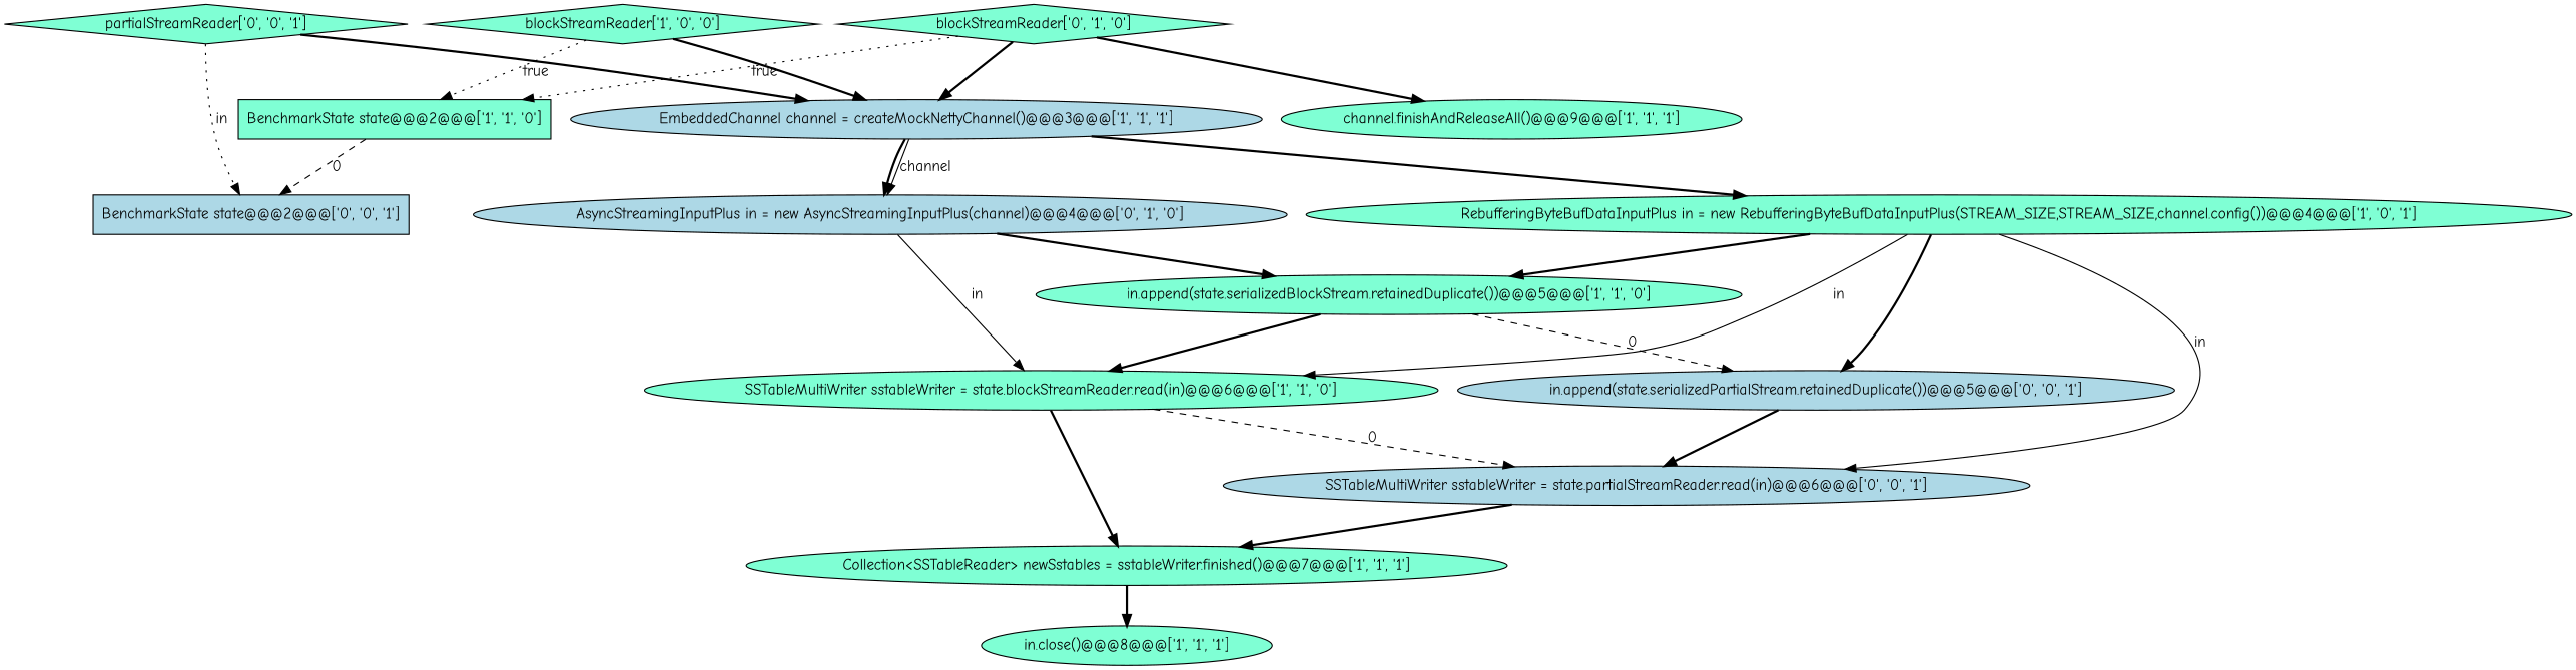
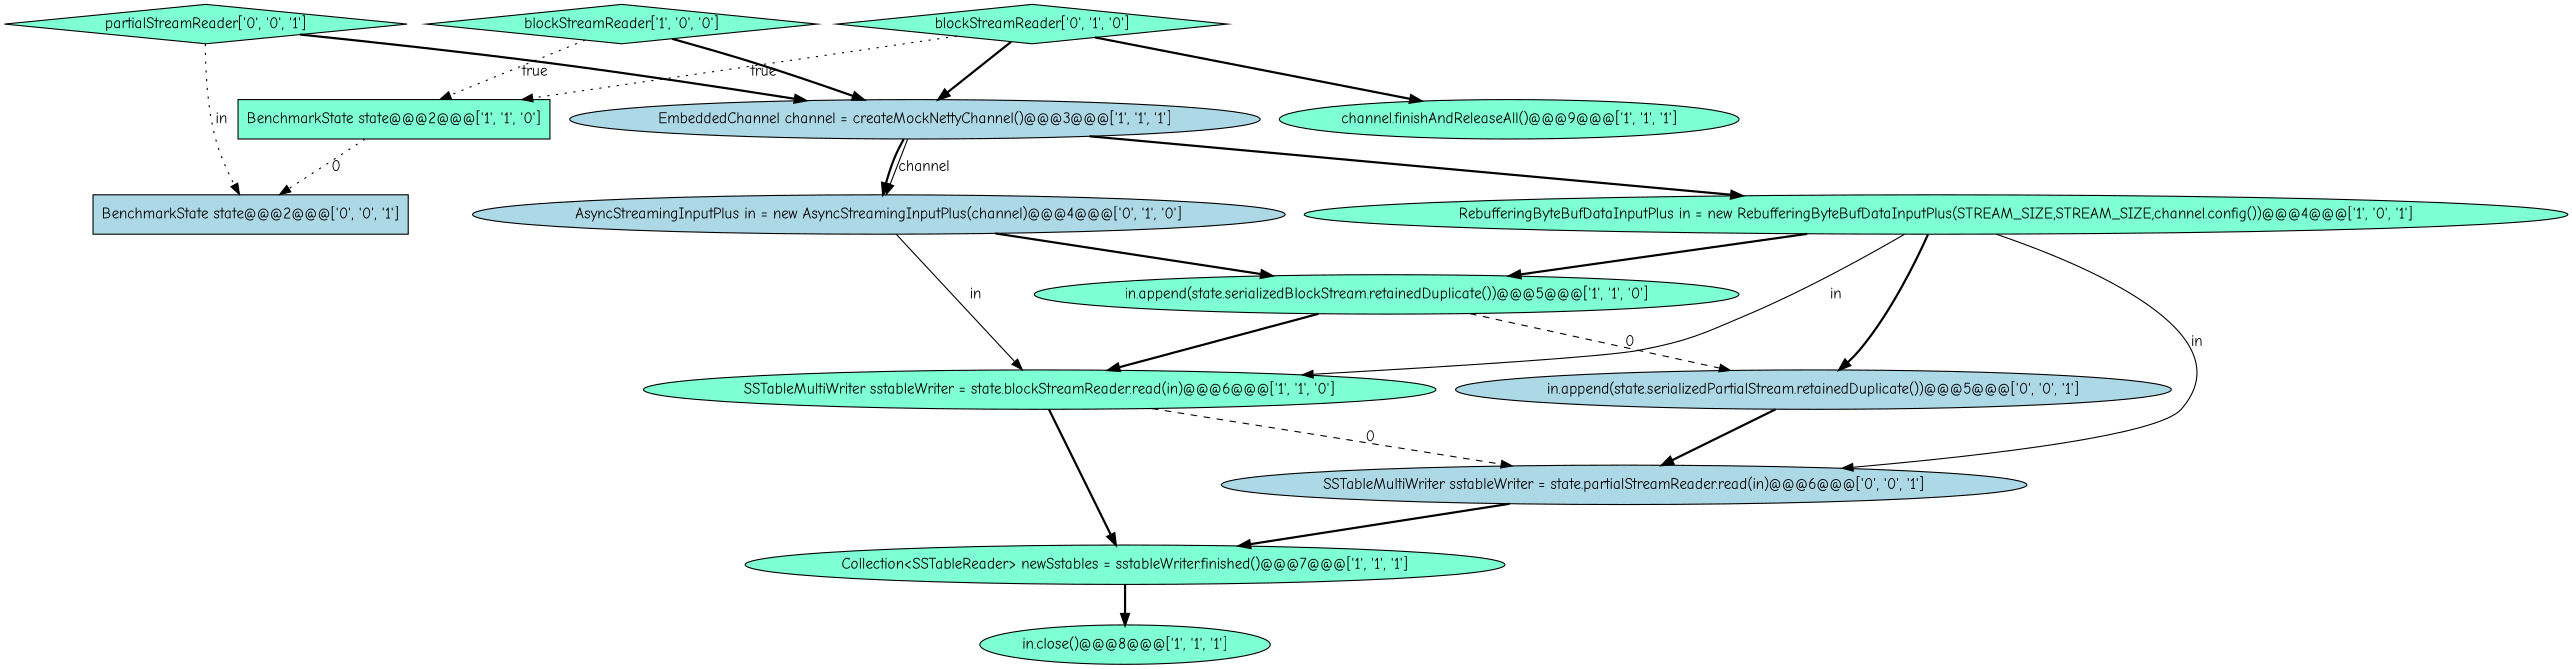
  digraph {
    fontname="Comic Neue"
    node [fillcolor=aquamarine fontname="Comic Neue" shape=ellipse style=filled]
    edge [fontname="Comic Neue" style=bold]
    n1 [fillcolor=lightblue label="AsyncStreamingInputPlus in = new AsyncStreamingInputPlus(channel)@@@4@@@['0', '1', '0']"]
    n2 [label="in.append(state.serializedBlockStream.retainedDuplicate())@@@5@@@['1', '1', '0']"]
    n3 [label="SSTableMultiWriter sstableWriter = state.blockStreamReader.read(in)@@@6@@@['1', '1', '0']"]
    n4 [fillcolor=lightblue label="in.append(state.serializedPartialStream.retainedDuplicate())@@@5@@@['0', '0', '1']"]
    n5 [label="Collection<SSTableReader> newSstables = sstableWriter.finished()@@@7@@@['1', '1', '1']"]
    n6 [fillcolor=lightblue label="SSTableMultiWriter sstableWriter = state.partialStreamReader.read(in)@@@6@@@['0', '0', '1']"]
    n7 [label="blockStreamReader['1', '0', '0']" shape=diamond]
    n8 [fillcolor=lightblue label="EmbeddedChannel channel = createMockNettyChannel()@@@3@@@['1', '1', '1']"]
    n9 [label="BenchmarkState state@@@2@@@['1', '1', '0']" shape=box]
    n10 [label="RebufferingByteBufDataInputPlus in = new RebufferingByteBufDataInputPlus(STREAM_SIZE,STREAM_SIZE,channel.config())@@@4@@@['1', '0', '1']"]
    n11 [fillcolor=lightblue label="BenchmarkState state@@@2@@@['0', '0', '1']" shape=box]
    n12 [label="in.close()@@@8@@@['1', '1', '1']"]
    n13 [label="blockStreamReader['0', '1', '0']" shape=diamond]
    n14 [label="channel.finishAndReleaseAll()@@@9@@@['1', '1', '1']"]
    n15 [label="partialStreamReader['0', '0', '1']" shape=diamond]
    n1 -> n2
    n1 -> n3 [label=in style=solid]
    n2 -> n3
    n2 -> n4 [label=0 style=dashed]
    n3 -> n5
    n3 -> n6 [label=0 style=dashed]
    n4 -> n6
    n5 -> n12
    n6 -> n5
    n7 -> n8
    n7 -> n9 [label=true style=dotted]
    n8 -> n1
    n8 -> n1 [label=channel style=solid]
    n8 -> n10
-   n9 -> n11 [label=0 style=dashed]
+   n9 -> n11 [label=0 style=dotted]
    n10 -> n2
    n10 -> n3 [label=in style=solid]
    n10 -> n4
    n10 -> n6 [label=in style=solid]
    n13 -> n8
    n13 -> n9 [label=true style=dotted]
    n13 -> n14
    n15 -> n8
    n15 -> n11 [label=in style=dotted]
  }
